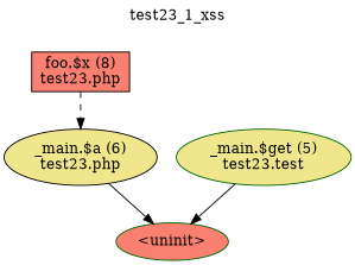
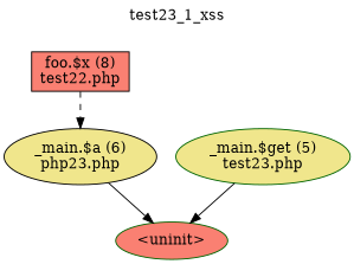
  digraph {
    fontname="DejaVu Serif"
    label=test23_1_xss
    labelloc=t
    node [color=black fillcolor=salmon fontname="DejaVu Serif" shape=ellipse style=filled]
    edge [fontname="DejaVu Serif" style=solid]
-   n1 [label="foo.$x (8)\ntest23.php" shape=box]
-   n2 [fillcolor=khaki label="_main.$a (6)\ntest23.php"]
+   n1 [label="foo.$x (8)\ntest22.php" shape=box]
+   n2 [fillcolor=khaki label="_main.$a (6)\nphp23.php"]
    n3 [color=darkgreen label="<uninit>"]
-   n4 [color=darkgreen fillcolor=khaki label="_main.$get (5)\ntest23.test"]
+   n4 [color=darkgreen fillcolor=khaki label="_main.$get (5)\ntest23.php"]
    n1 -> n2 [style=dashed]
    n2 -> n3
    n4 -> n3
  }
